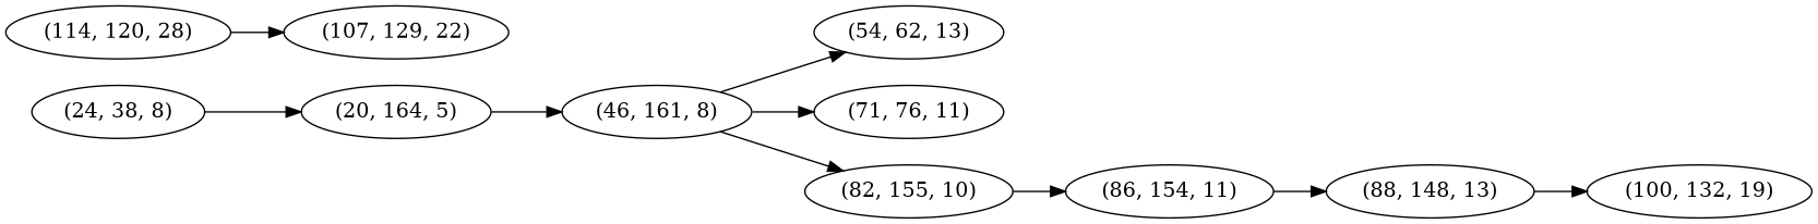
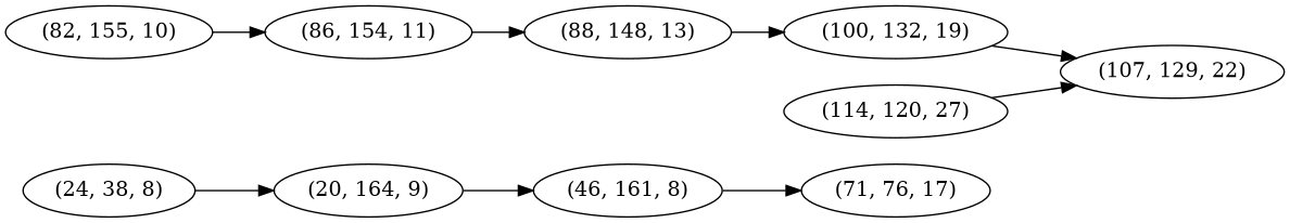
  digraph {
    rankdir=LR
-   "(20, 164, 5)"
+   "(20, 164, 5)" [label="(20, 164, 9)"]
    "(46, 161, 8)"
    "(24, 38, 8)"
-   "(54, 62, 13)"
-   "(71, 76, 11)"
+   "(71, 76, 11)" [label="(71, 76, 17)"]
    "(82, 155, 10)"
    "(86, 154, 11)"
    "(88, 148, 13)"
    "(100, 132, 19)"
    "(107, 129, 22)"
-   "(114, 120, 28)"
+   "(114, 120, 28)" [label="(114, 120, 27)"]
    "(20, 164, 5)" -> "(46, 161, 8)"
-   "(46, 161, 8)" -> "(54, 62, 13)"
    "(46, 161, 8)" -> "(71, 76, 11)"
-   "(46, 161, 8)" -> "(82, 155, 10)"
    "(24, 38, 8)" -> "(20, 164, 5)"
    "(82, 155, 10)" -> "(86, 154, 11)"
    "(86, 154, 11)" -> "(88, 148, 13)"
    "(88, 148, 13)" -> "(100, 132, 19)"
+   "(100, 132, 19)" -> "(107, 129, 22)"
    "(114, 120, 28)" -> "(107, 129, 22)"
  }
